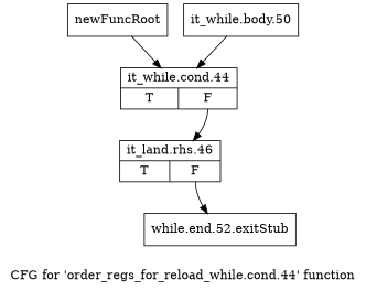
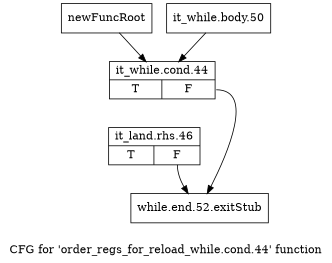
  digraph {
    label="CFG for 'order_regs_for_reload_while.cond.44' function"
    node [shape=record]
    n1 [label="{newFuncRoot}"]
    n2 [label="{it_while.cond.44|{<s0>T|<s1>F}}"]
    n3 [label="{it_land.rhs.46|{<s0>T|<s1>F}}"]
    n4 [label="{while.end.52.exitStub}"]
    n5 [label="{it_while.body.50}"]
    n1 -> n2
-   n2 -> n3 [tailport=s1]
+   n2 -> n4 [tailport=s1]
    n3 -> n4 [tailport=s1]
    n5 -> n2
  }
